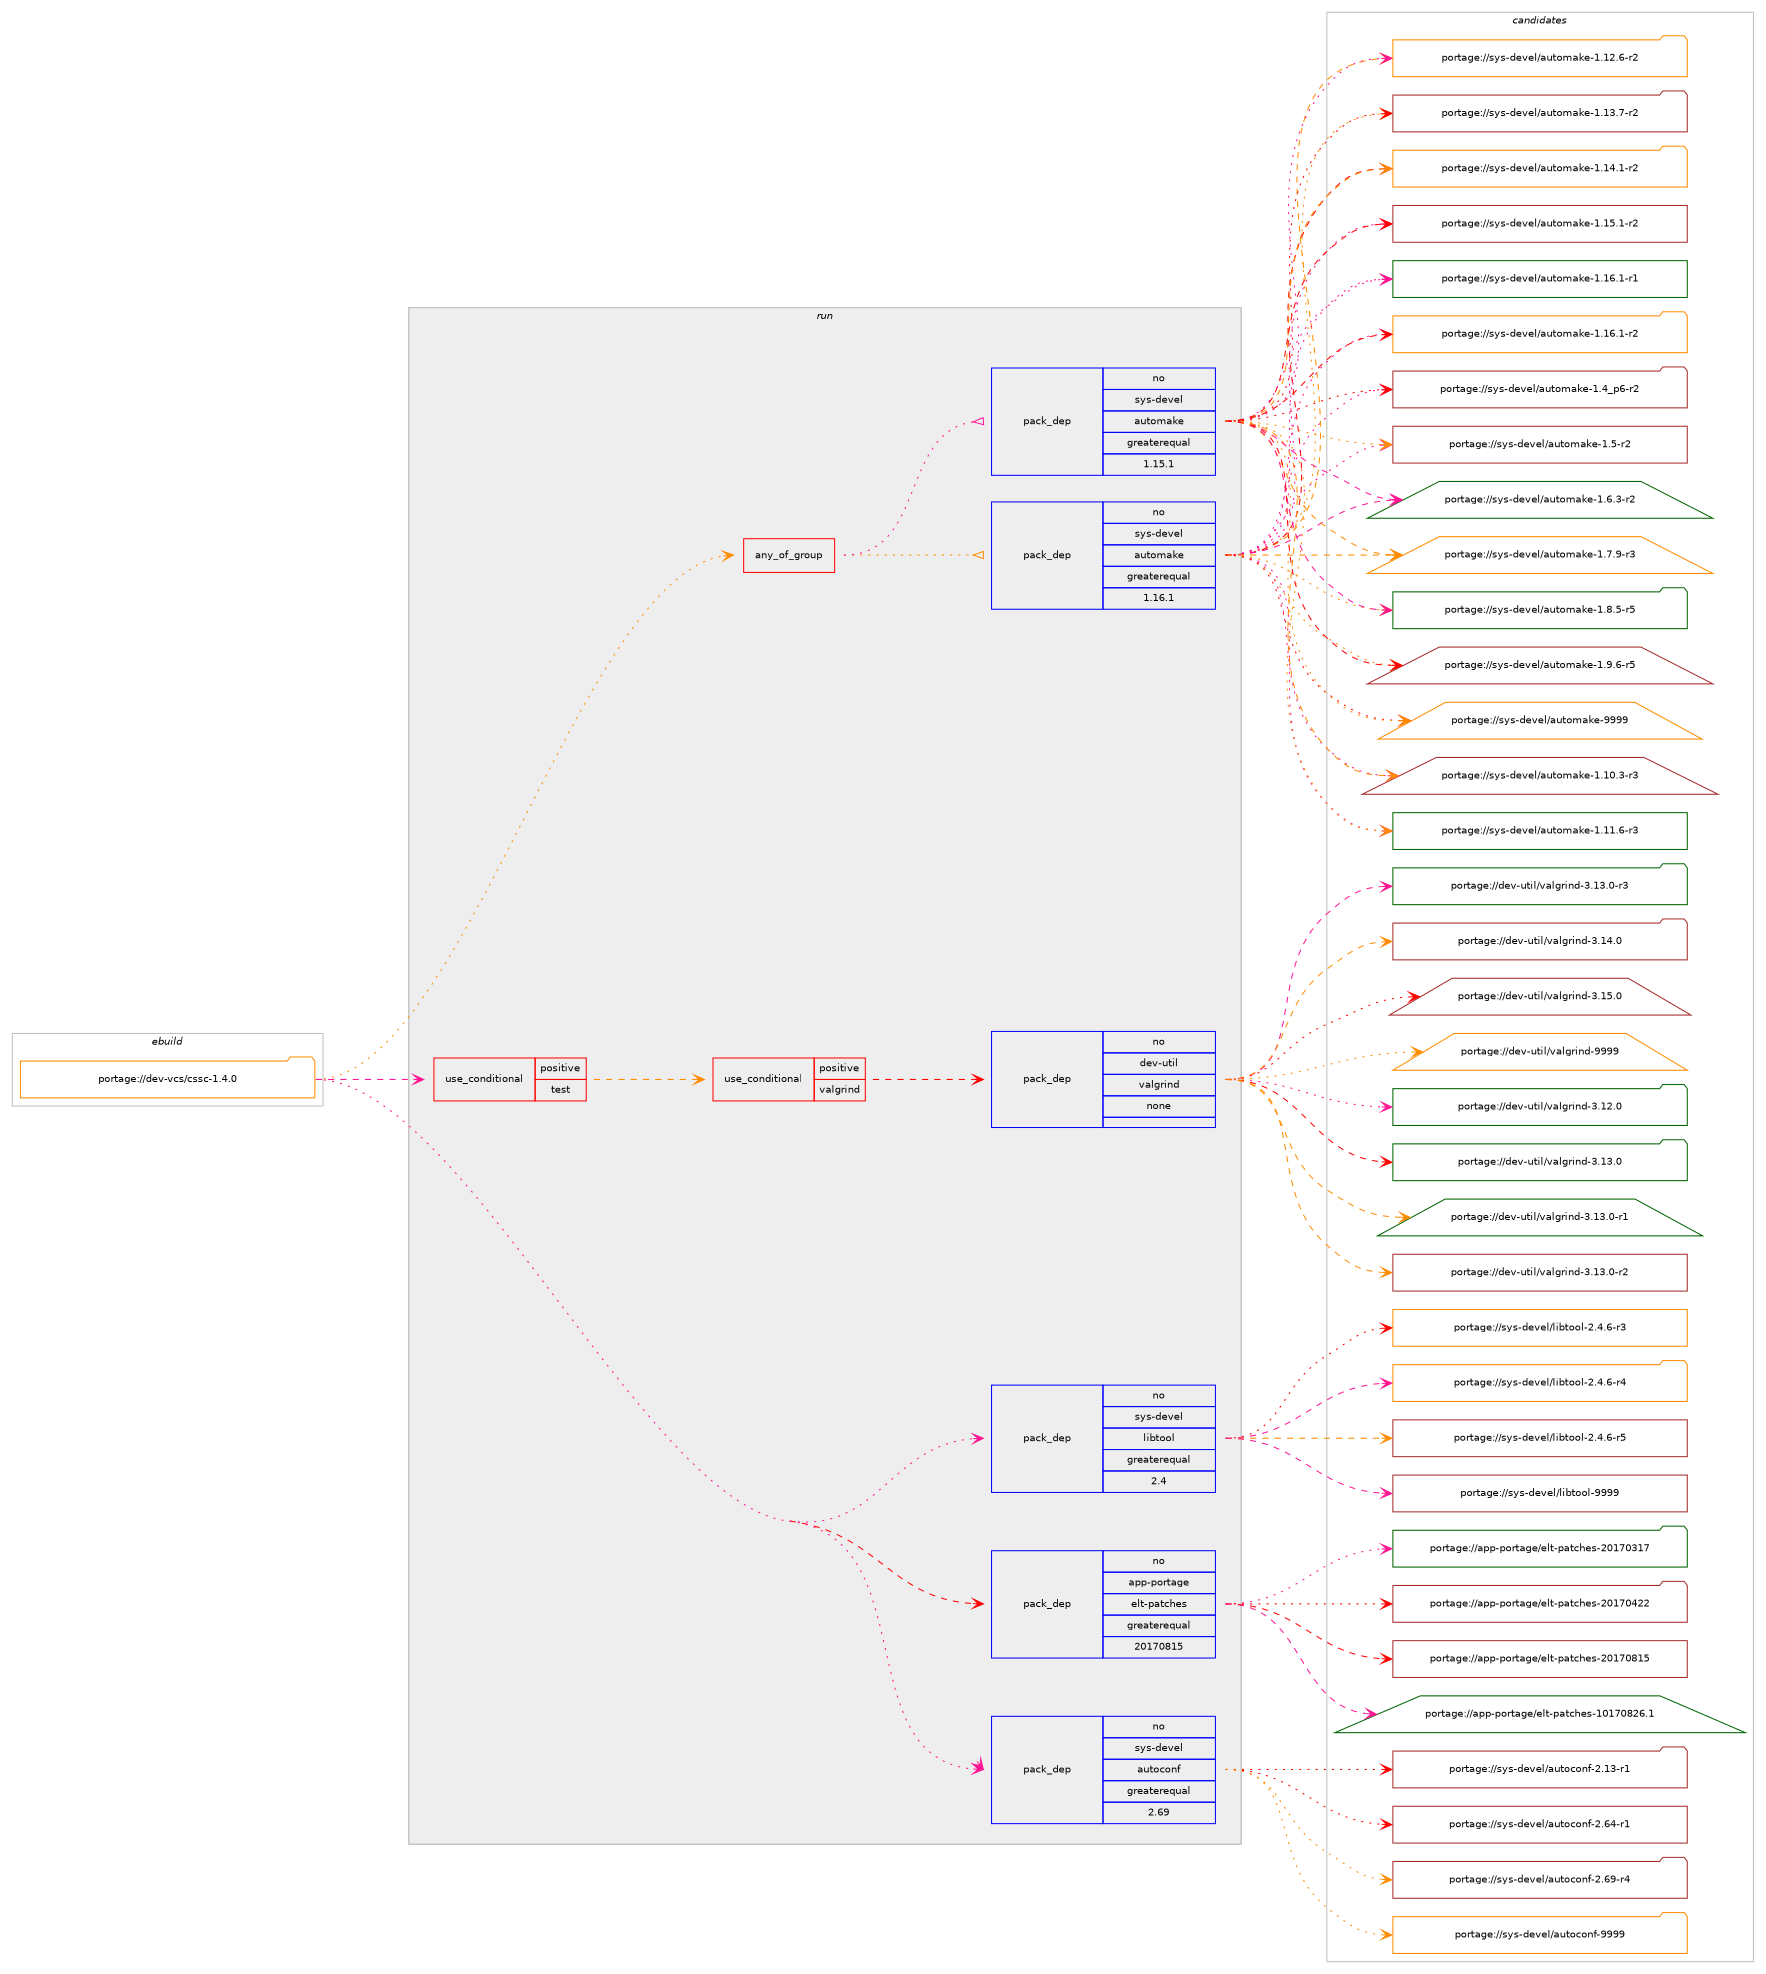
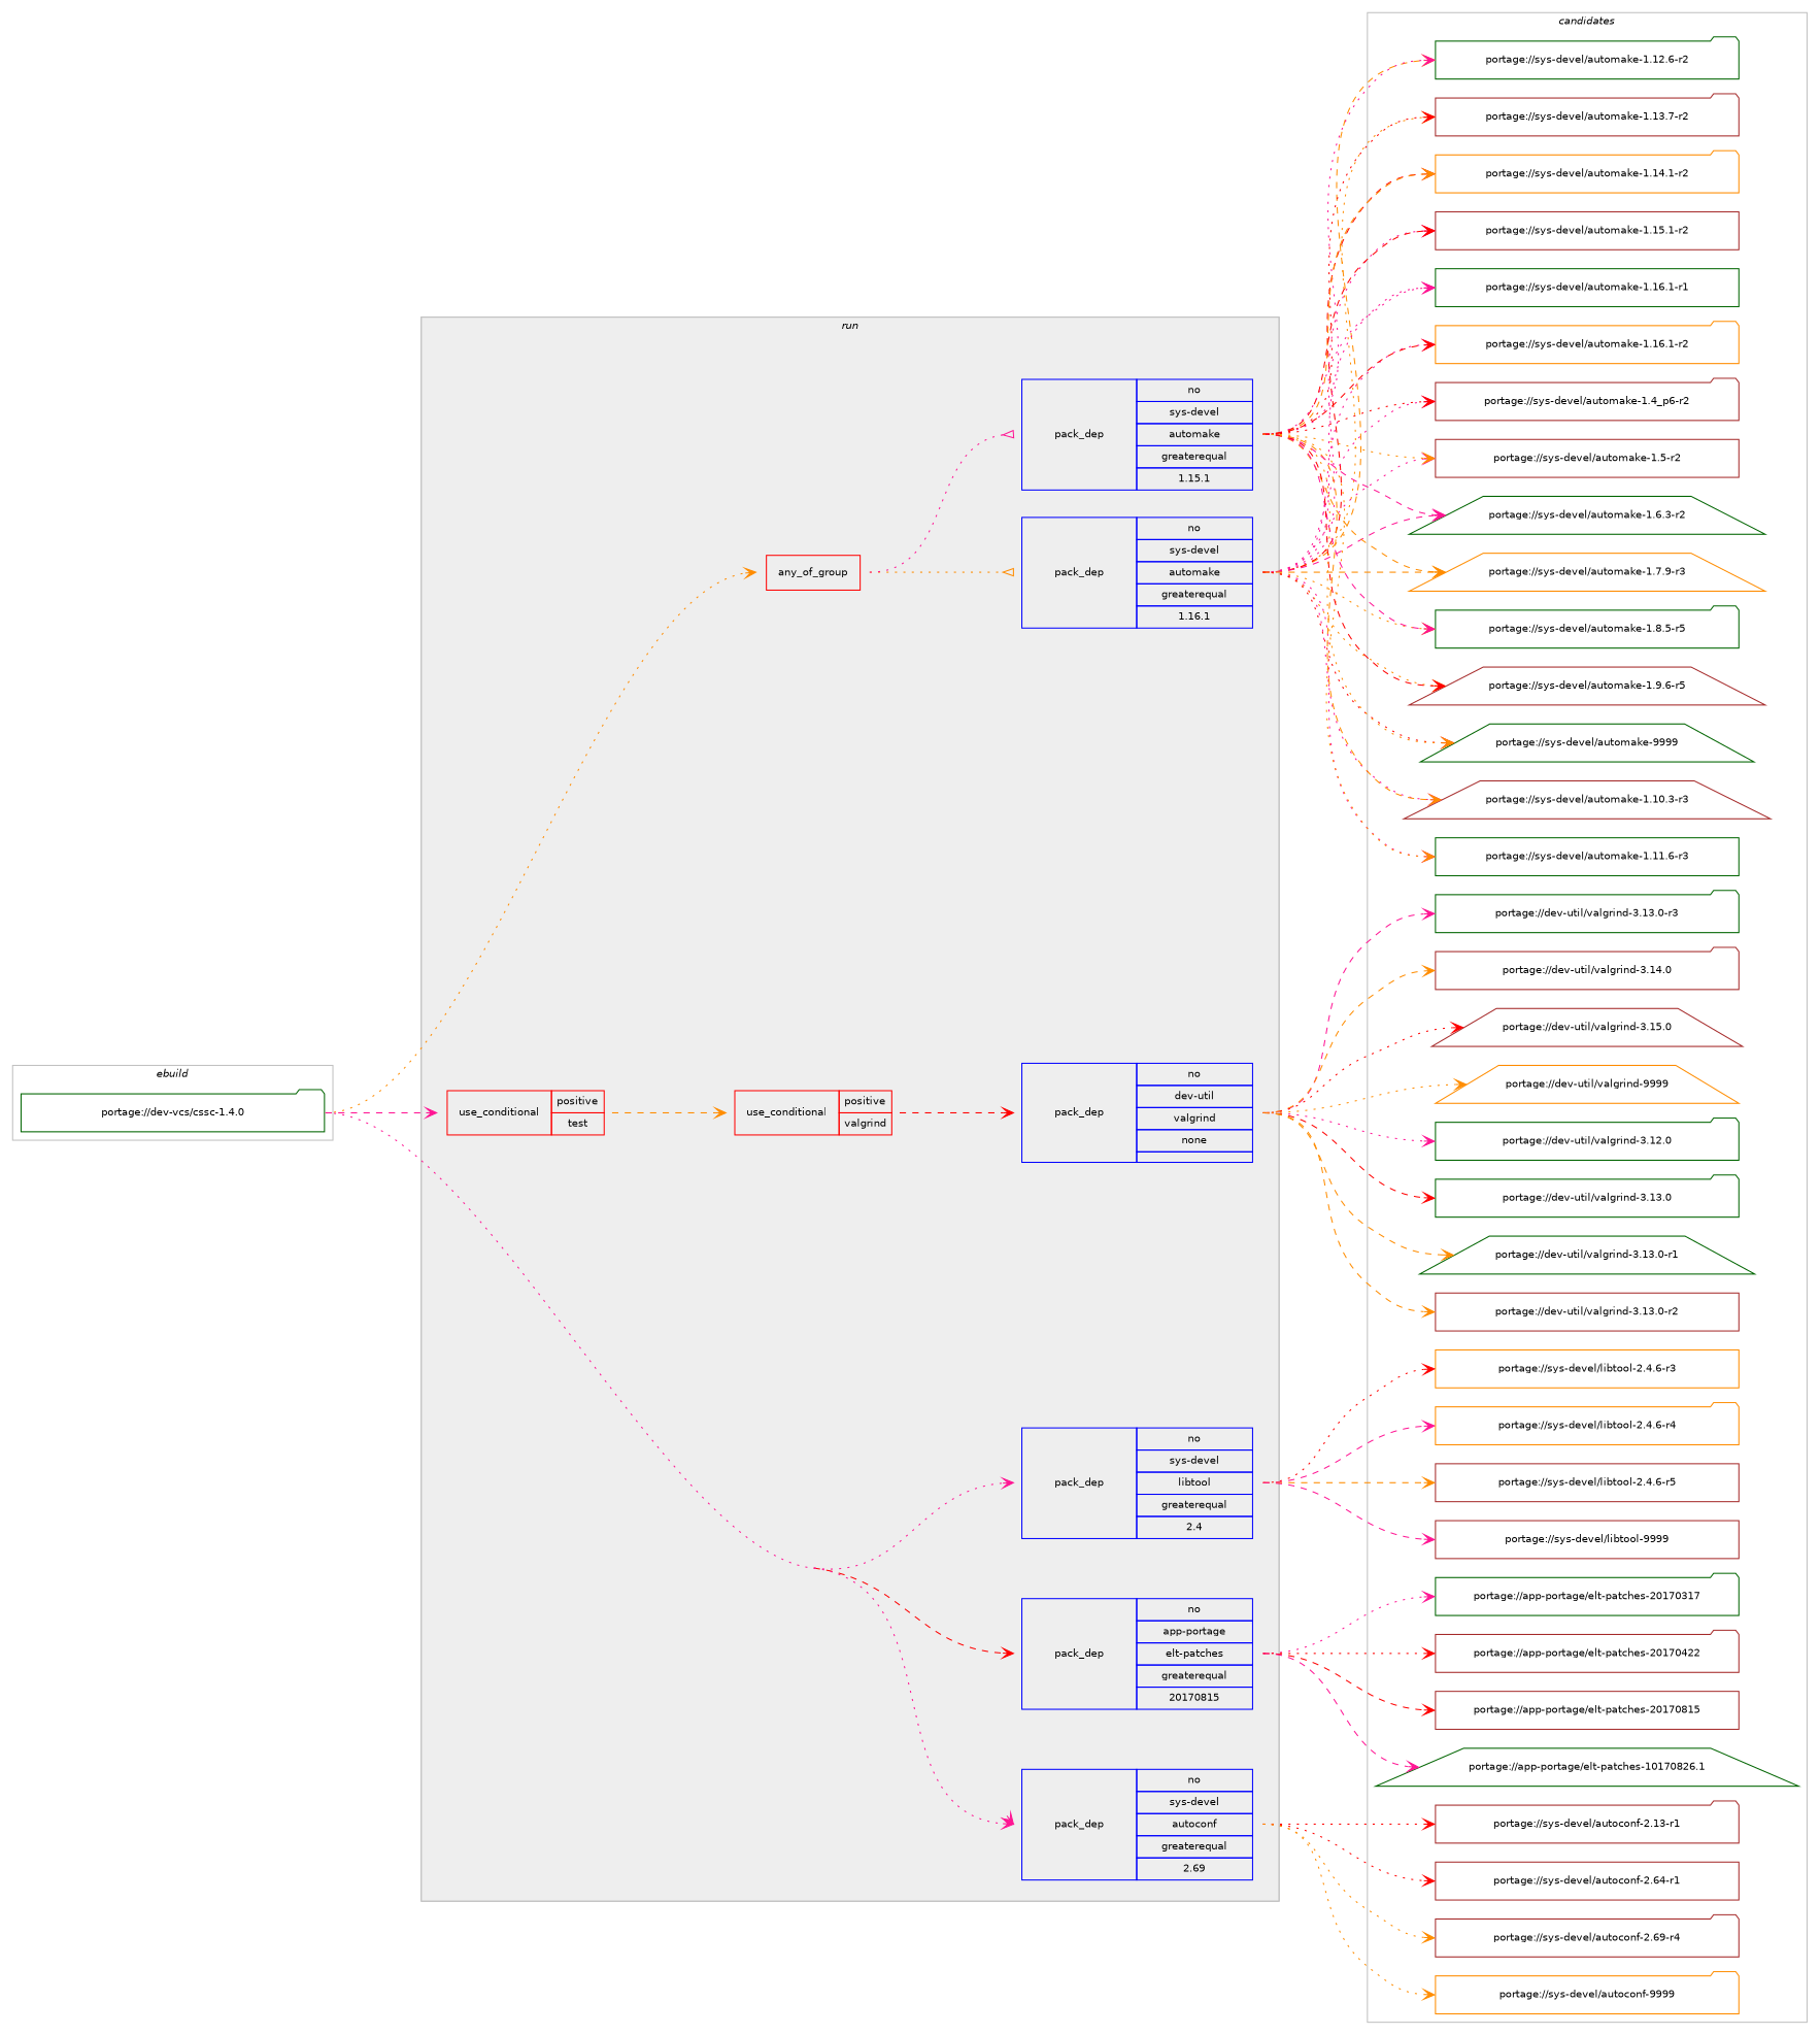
  digraph {
    compound=true
    concentrate=true
    fontname=Helvetica
    fontsize=10
    newrank=true
    rankdir=LR
    ranksep=1.5
    node [color=brown fontname=Helvetica fontsize=10 shape=folder]
    edge [arrowhead=vee color=deeppink headport=w style=dotted tailport=e weight=100]
-   n1 [color=darkorange label="portage://dev-vcs/cssc-1.4.0" width=4]
+   n1 [color=darkgreen label="portage://dev-vcs/cssc-1.4.0" width=4]
    n2 [color=blue label=<<TABLE BORDER="0" CELLBORDER="1" CELLSPACING="0" CELLPADDING="4" WIDTH="220"><TR><TD ROWSPAN="6" CELLPADDING="30">pack_dep</TD></TR><TR><TD WIDTH="110">no</TD></TR><TR><TD>sys-devel</TD></TR><TR><TD>automake</TD></TR><TR><TD>greaterequal</TD></TR><TR><TD>1.16.1</TD></TR></TABLE>> shape=none]
    n3 [color=blue label=<<TABLE BORDER="0" CELLBORDER="1" CELLSPACING="0" CELLPADDING="4" WIDTH="220"><TR><TD ROWSPAN="6" CELLPADDING="30">pack_dep</TD></TR><TR><TD WIDTH="110">no</TD></TR><TR><TD>sys-devel</TD></TR><TR><TD>automake</TD></TR><TR><TD>greaterequal</TD></TR><TR><TD>1.15.1</TD></TR></TABLE>> shape=none]
    n4 [color=red label=<<TABLE BORDER="0" CELLBORDER="1" CELLSPACING="0" CELLPADDING="4"><TR><TD CELLPADDING="10">any_of_group</TD></TR></TABLE>> shape=none]
    n5 [color=blue label=<<TABLE BORDER="0" CELLBORDER="1" CELLSPACING="0" CELLPADDING="4" WIDTH="220"><TR><TD ROWSPAN="6" CELLPADDING="30">pack_dep</TD></TR><TR><TD WIDTH="110">no</TD></TR><TR><TD>dev-util</TD></TR><TR><TD>valgrind</TD></TR><TR><TD>none</TD></TR><TR><TD></TD></TR></TABLE>> shape=none]
    n6 [color=red label=<<TABLE BORDER="0" CELLBORDER="1" CELLSPACING="0" CELLPADDING="4"><TR><TD ROWSPAN="3" CELLPADDING="10">use_conditional</TD></TR><TR><TD>positive</TD></TR><TR><TD>valgrind</TD></TR></TABLE>> shape=none]
    n7 [color=red label=<<TABLE BORDER="0" CELLBORDER="1" CELLSPACING="0" CELLPADDING="4"><TR><TD ROWSPAN="3" CELLPADDING="10">use_conditional</TD></TR><TR><TD>positive</TD></TR><TR><TD>test</TD></TR></TABLE>> shape=none]
    n8 [color=blue label=<<TABLE BORDER="0" CELLBORDER="1" CELLSPACING="0" CELLPADDING="4" WIDTH="220"><TR><TD ROWSPAN="6" CELLPADDING="30">pack_dep</TD></TR><TR><TD WIDTH="110">no</TD></TR><TR><TD>app-portage</TD></TR><TR><TD>elt-patches</TD></TR><TR><TD>greaterequal</TD></TR><TR><TD>20170815</TD></TR></TABLE>> shape=none]
    n9 [color=blue label=<<TABLE BORDER="0" CELLBORDER="1" CELLSPACING="0" CELLPADDING="4" WIDTH="220"><TR><TD ROWSPAN="6" CELLPADDING="30">pack_dep</TD></TR><TR><TD WIDTH="110">no</TD></TR><TR><TD>sys-devel</TD></TR><TR><TD>autoconf</TD></TR><TR><TD>greaterequal</TD></TR><TR><TD>2.69</TD></TR></TABLE>> shape=none]
    n10 [color=blue label=<<TABLE BORDER="0" CELLBORDER="1" CELLSPACING="0" CELLPADDING="4" WIDTH="220"><TR><TD ROWSPAN="6" CELLPADDING="30">pack_dep</TD></TR><TR><TD WIDTH="110">no</TD></TR><TR><TD>sys-devel</TD></TR><TR><TD>libtool</TD></TR><TR><TD>greaterequal</TD></TR><TR><TD>2.4</TD></TR></TABLE>> shape=none]
    n11 [label="portage://sys-devel/automake-1.10.3-r3" shape=trapezium width=4]
    n12 [color=darkgreen label="portage://sys-devel/automake-1.11.6-r3" shape=box width=4]
-   n13 [color=darkorange label="portage://sys-devel/automake-1.12.6-r2" width=4]
+   n13 [color=darkgreen label="portage://sys-devel/automake-1.12.6-r2" width=4]
    n14 [label="portage://sys-devel/automake-1.13.7-r2" width=4]
    n15 [color=darkorange label="portage://sys-devel/automake-1.14.1-r2" width=4]
    n16 [label="portage://sys-devel/automake-1.15.1-r2" shape=box width=4]
    n17 [color=darkgreen label="portage://sys-devel/automake-1.16.1-r1" shape=box width=4]
    n18 [color=darkorange label="portage://sys-devel/automake-1.16.1-r2" width=4]
    n19 [label="portage://sys-devel/automake-1.4_p6-r2" width=4]
    n20 [label="portage://sys-devel/automake-1.5-r2" shape=box width=4]
    n21 [color=darkgreen label="portage://sys-devel/automake-1.6.3-r2" shape=trapezium width=4]
    n22 [color=darkorange label="portage://sys-devel/automake-1.7.9-r3" shape=trapezium width=4]
    n23 [color=darkgreen label="portage://sys-devel/automake-1.8.5-r5" width=4]
    n24 [label="portage://sys-devel/automake-1.9.6-r5" shape=trapezium width=4]
-   n25 [color=darkorange label="portage://sys-devel/automake-9999" shape=trapezium width=4]
+   n25 [color=darkgreen label="portage://sys-devel/automake-9999" shape=trapezium width=4]
    n26 [color=darkgreen label="portage://dev-util/valgrind-3.12.0" width=4]
    n27 [color=darkgreen label="portage://dev-util/valgrind-3.13.0" width=4]
    n28 [color=darkgreen label="portage://dev-util/valgrind-3.13.0-r1" shape=trapezium width=4]
    n29 [label="portage://dev-util/valgrind-3.13.0-r2" shape=box width=4]
    n30 [color=darkgreen label="portage://dev-util/valgrind-3.13.0-r3" width=4]
    n31 [label="portage://dev-util/valgrind-3.14.0" width=4]
    n32 [label="portage://dev-util/valgrind-3.15.0" shape=trapezium width=4]
    n33 [color=darkorange label="portage://dev-util/valgrind-9999" shape=trapezium width=4]
    n34 [color=darkgreen label="portage://app-portage/elt-patches-20170317" width=4]
    n35 [label="portage://app-portage/elt-patches-20170422" width=4]
    n36 [label="portage://app-portage/elt-patches-20170815" shape=box width=4]
    n37 [color=darkgreen label="portage://app-portage/elt-patches-10170826.1" shape=trapezium width=4]
    n38 [label="portage://sys-devel/autoconf-2.13-r1" width=4]
    n39 [label="portage://sys-devel/autoconf-2.64-r1" shape=box width=4]
    n40 [label="portage://sys-devel/autoconf-2.69-r4" width=4]
    n41 [color=darkorange label="portage://sys-devel/autoconf-9999" width=4]
    n42 [color=darkorange label="portage://sys-devel/libtool-2.4.6-r3" shape=box width=4]
    n43 [color=darkorange label="portage://sys-devel/libtool-2.4.6-r4" width=4]
    n44 [label="portage://sys-devel/libtool-2.4.6-r5" shape=box width=4]
    n45 [label="portage://sys-devel/libtool-9999" shape=box width=4]
    subgraph cluster_1 {
      color=gray
      label=<<i>ebuild</i>>
      rank=same
      n1
    }
    subgraph cluster_2 {
      color=gray
      label=<<i>dependencies</i>>
      subgraph cluster_3 {
        color=gray
        fillcolor="#eeeeee"
        label=<<i>compile</i>>
        style=filled
        subgraph sub_4 {
          color=gray
          fillcolor="#eeeeee"
          label=<<i>compile</i>>
          style=filled
          n4
          subgraph sub_5 {
            color=gray
            fillcolor="#eeeeee"
            label=<<i>compile</i>>
            style=filled
            n2
          }
          subgraph sub_6 {
            color=gray
            fillcolor="#eeeeee"
            label=<<i>compile</i>>
            style=filled
            n3
          }
        }
        subgraph sub_7 {
          color=gray
          fillcolor="#eeeeee"
          label=<<i>compile</i>>
          style=filled
          n7
          subgraph sub_8 {
            color=gray
            fillcolor="#eeeeee"
            label=<<i>compile</i>>
            style=filled
            n6
            subgraph sub_9 {
              color=gray
              fillcolor="#eeeeee"
              label=<<i>compile</i>>
              style=filled
              n5
            }
          }
        }
        subgraph sub_10 {
          color=gray
          fillcolor="#eeeeee"
          label=<<i>compile</i>>
          style=filled
          n8
        }
        subgraph sub_11 {
          color=gray
          fillcolor="#eeeeee"
          label=<<i>compile</i>>
          style=filled
          n9
        }
        subgraph sub_12 {
          color=gray
          fillcolor="#eeeeee"
          label=<<i>compile</i>>
          style=filled
          n10
        }
      }
      subgraph cluster_13 {
        color=gray
        fillcolor="#eeeeee"
        label=<<i>compile and run</i>>
        style=filled
      }
      subgraph cluster_14 {
        color=gray
        fillcolor="#eeeeee"
        label=<<i>run</i>>
        style=filled
      }
    }
    subgraph cluster_15 {
      color=gray
      label=<<i>candidates</i>>
      rank=same
      subgraph sub_16 {
        color=black
        label=<<i>candidates</i>>
        nodesep=1
        rank=same
        n11
        n12
        n13
        n14
        n15
        n16
        n17
        n18
        n19
        n20
        n21
        n22
        n23
        n24
        n25
      }
      subgraph sub_17 {
        color=black
        label=<<i>candidates</i>>
        nodesep=1
        rank=same
        n11
        n12
        n13
        n14
        n15
        n16
        n17
        n18
        n19
        n20
        n21
        n22
        n23
        n24
        n25
      }
      subgraph sub_18 {
        color=black
        label=<<i>candidates</i>>
        nodesep=1
        rank=same
        n26
        n27
        n28
        n29
        n30
        n31
        n32
        n33
      }
      subgraph sub_19 {
        color=black
        label=<<i>candidates</i>>
        nodesep=1
        rank=same
        n34
        n35
        n36
        n37
      }
      subgraph sub_20 {
        color=black
        label=<<i>candidates</i>>
        nodesep=1
        rank=same
        n38
        n39
        n40
        n41
      }
      subgraph sub_21 {
        color=black
        label=<<i>candidates</i>>
        nodesep=1
        rank=same
        n42
        n43
        n44
        n45
      }
    }
    n1 -> n4 [color=darkorange weight=20]
    n1 -> n7 [style=dashed weight=20]
    n1 -> n8 [color=red style=dashed weight=20]
    n1 -> n9 [weight=20]
    n1 -> n10 [weight=20]
    n2 -> n11
    n2 -> n12
    n2 -> n13 [color=darkorange style=dashed]
    n2 -> n14 [color=darkorange]
    n2 -> n15 [color=red style=dashed]
    n2 -> n16
    n2 -> n17
    n2 -> n18
    n2 -> n19
    n2 -> n20
    n2 -> n21 [style=dashed]
    n2 -> n22 [color=darkorange style=dashed]
    n2 -> n23 [color=darkorange]
    n2 -> n24 [color=darkorange]
    n2 -> n25 [color=red]
    n3 -> n11 [color=darkorange style=dashed]
    n3 -> n12 [color=darkorange]
    n3 -> n13
    n3 -> n14 [color=red]
    n3 -> n15 [color=darkorange style=dashed]
    n3 -> n16 [color=red style=dashed]
    n3 -> n17
    n3 -> n18 [color=red style=dashed]
    n3 -> n19 [color=red]
    n3 -> n20 [color=darkorange]
    n3 -> n21 [style=dashed]
    n3 -> n22 [color=darkorange style=dashed]
    n3 -> n23 [style=dashed]
    n3 -> n24 [color=red style=dashed]
    n3 -> n25 [color=darkorange]
    n4 -> n2 [arrowhead=oinv color=darkorange weight=20]
    n4 -> n3 [arrowhead=oinv weight=20]
    n5 -> n26
    n5 -> n27 [color=red style=dashed]
    n5 -> n28 [color=darkorange style=dashed]
    n5 -> n29 [color=darkorange style=dashed]
    n5 -> n30 [style=dashed]
    n5 -> n31 [color=darkorange style=dashed]
    n5 -> n32 [color=red]
    n5 -> n33 [color=darkorange]
    n6 -> n5 [color=red style=dashed weight=20]
    n7 -> n6 [color=darkorange style=dashed weight=20]
    n8 -> n34
    n8 -> n35 [color=red]
    n8 -> n36 [color=red style=dashed]
    n8 -> n37 [style=dashed]
    n9 -> n38 [color=red]
    n9 -> n39 [color=red]
    n9 -> n40 [color=darkorange]
    n9 -> n41 [color=darkorange]
    n10 -> n42 [color=red]
    n10 -> n43 [style=dashed]
    n10 -> n44 [color=darkorange style=dashed]
    n10 -> n45 [style=dashed]
  }
